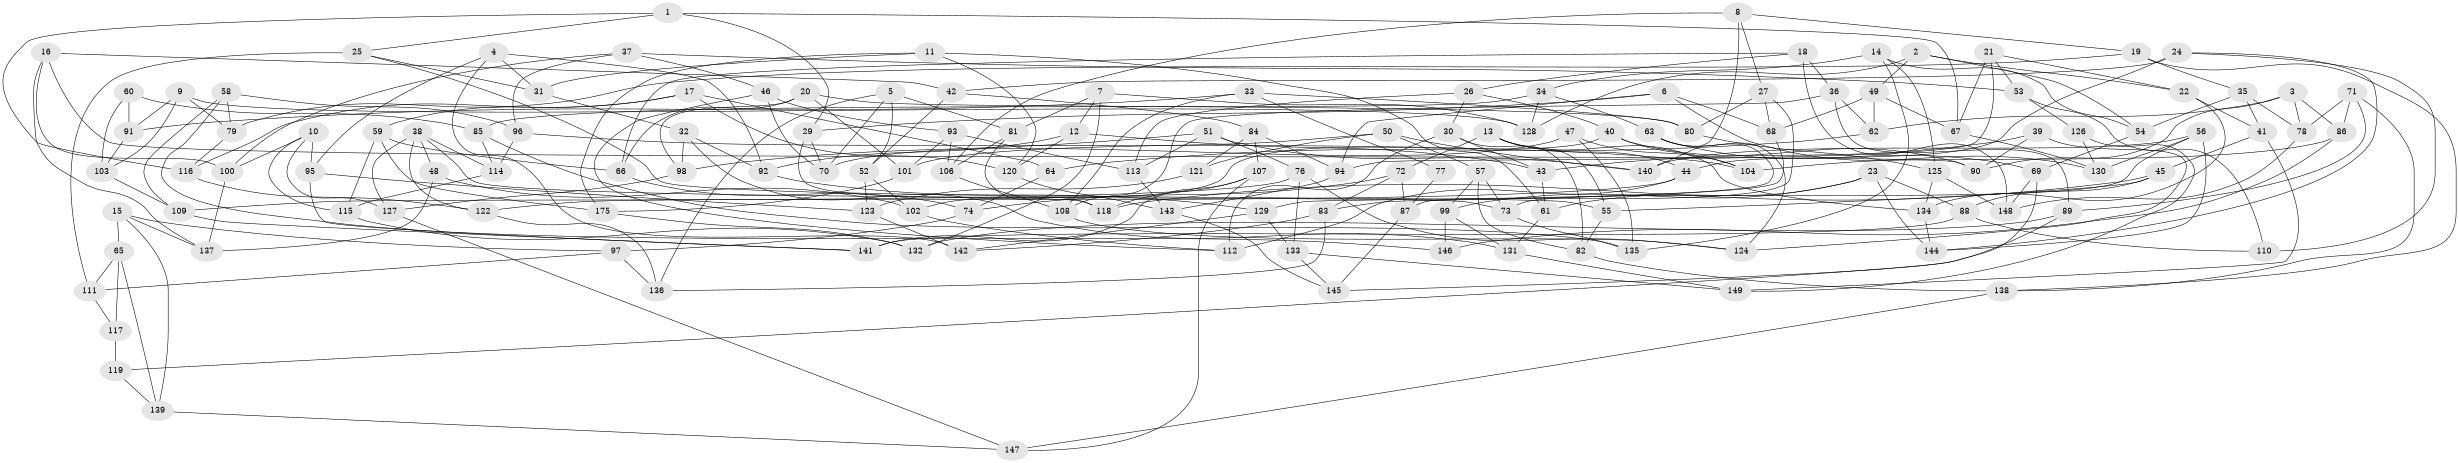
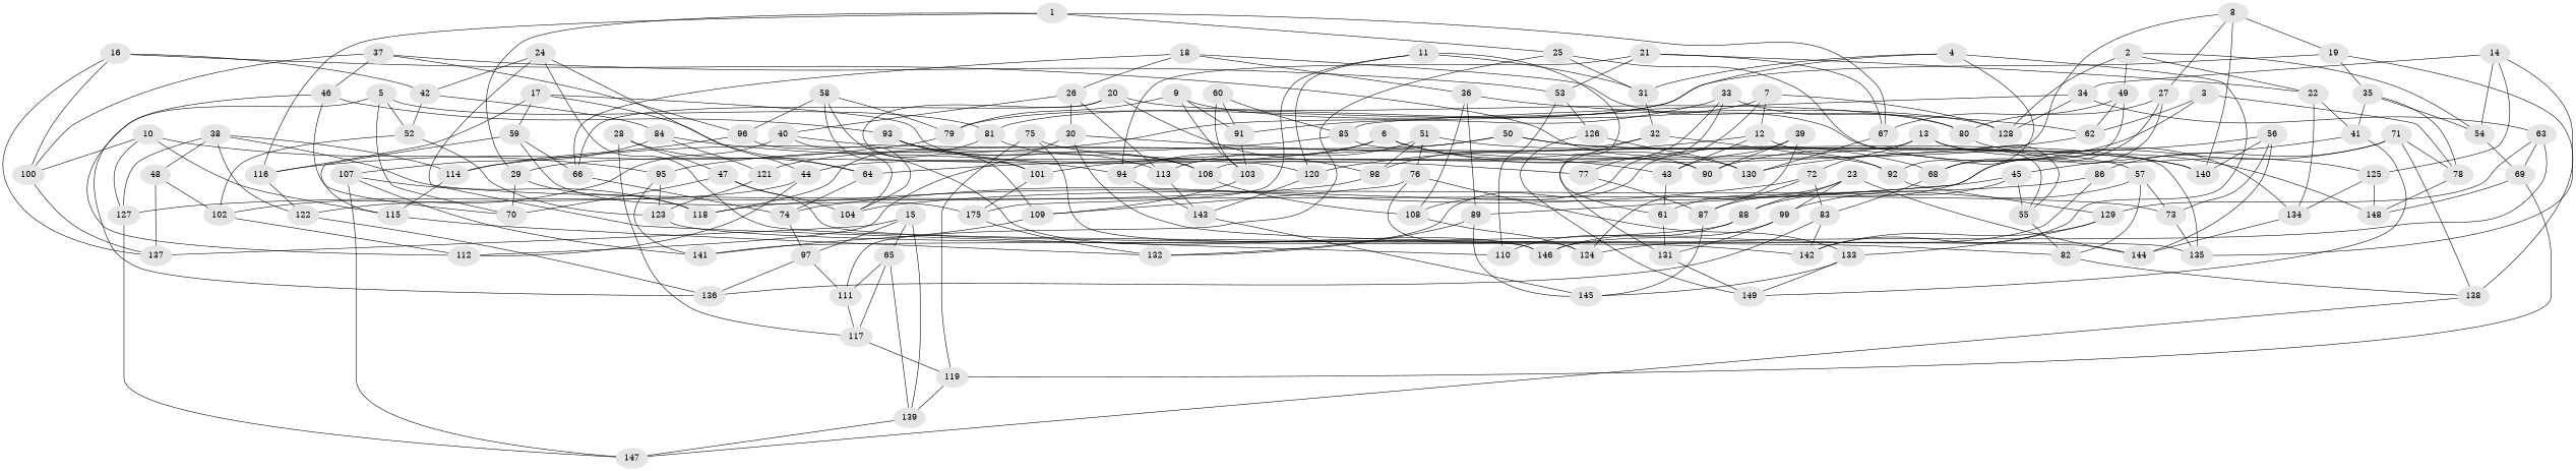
  graph {
    node [color=gray90 style=filled]
    1
    25
    29
    67
    116
    31
    55
    111
    70
    118
    130
    122
    2
    22
    49
    54
    128
    134
    41
    62
    68
    69
    3
    78
    86
    90
    64
    148
    104
    146
    4
    92
    95
    142
    32
    129
    123
    141
    5
    52
    81
    136
    102
    106
    6
    94
    83
    143
    7
    12
    132
    120
    43
    8
    19
    27
    140
    79
    35
    138
    80
    87
    108
    9
    91
    103
    109
    10
    100
    115
    127
    137
    147
    11
    61
    n76 [label=175]
    131
    13
    44
    72
    112
    82
    74
    144
    14
    34
    125
    135
    63
    85
    15
    65
    97
    139
    117
    16
    42
    84
    17
    59
    66
    18
    26
    36
    30
    40
    113
    89
    20
    98
    101
    21
    53
    110
    126
    45
    149
    23
    88
    99
    24
    145
+   28
    47
    48
    119
    33
    77
    124
    114
    37
    46
    96
    93
    38
    73
    39
    60
    121
    107
    50
    57
    51
    76
    133
    56
    58
    71
+   75
    1 -- 25
    1 -- 29
    1 -- 67
    1 -- 116
    25 -- 31
    25 -- 55
    25 -- 111
    29 -- 70
    29 -- 118
    67 -- 130
    116 -- 122
    31 -- 32
    55 -- 82
    111 -- 117
    122 -- 136
    2 -- 22
    2 -- 49
    2 -- 54
    2 -- 128
    22 -- 134
    22 -- 41
    49 -- 67
    49 -- 62
    49 -- 68
    54 -- 69
    134 -- 144
    41 -- 45
    41 -- 149
    62 -- 64
    68 -- 83
    69 -- 148
    69 -- 119
    3 -- 62
    3 -- 78
-   3 -- 86
    3 -- 90
    78 -- 148
    86 -- 104
    86 -- 146
    64 -- 74
    4 -- 31
    4 -- 92
    4 -- 95
    4 -- 142
    92 -- 129
    95 -- 123
    95 -- 141
    32 -- 92
    32 -- 131
    32 -- 98
    129 -- 142
    129 -- 133
    123 -- 142
    5 -- 70
    5 -- 52
    5 -- 81
    5 -- 136
    52 -- 123
    52 -- 102
    81 -- 118
    81 -- 106
    102 -- 112
    106 -- 108
    6 -- 29
    6 -- 130
    6 -- 68
    6 -- 94
    94 -- 143
    83 -- 142
    83 -- 136
    143 -- 145
    7 -- 128
    7 -- 81
    7 -- 12
    7 -- 132
    12 -- 92
    12 -- 120
    12 -- 43
    120 -- 143
    43 -- 61
    8 -- 106
    8 -- 19
    8 -- 27
    8 -- 140
    19 -- 79
    19 -- 35
    19 -- 138
    27 -- 68
    27 -- 80
    27 -- 87
    79 -- 116
    35 -- 54
    35 -- 41
    35 -- 78
    138 -- 147
    80 -- 125
    87 -- 145
    108 -- 124
    9 -- 128
    9 -- 79
    9 -- 91
    9 -- 103
    91 -- 103
    103 -- 109
    109 -- 141
    10 -- 95
    10 -- 100
    10 -- 115
    10 -- 127
    100 -- 137
    115 -- 132
    127 -- 147
    11 -- 31
    11 -- 120
    11 -- 61
    11 -- n76
    61 -- 131
    n76 -- 132
    131 -- 149
    13 -- 55
    13 -- 134
    13 -- 44
    13 -- 72
    44 -- 122
    44 -- 112
    72 -- 83
    72 -- 87
    72 -- 74
    82 -- 138
    74 -- 97
    14 -- 54
    14 -- 34
    14 -- 125
    14 -- 135
    34 -- 128
    34 -- 63
    34 -- 85
    125 -- 134
    125 -- 148
    63 -- 69
    63 -- 129
    63 -- 124
    85 -- 135
    85 -- 114
    15 -- 137
    15 -- 65
    15 -- 97
    15 -- 139
    65 -- 111
    65 -- 139
    65 -- 117
    97 -- 111
    97 -- 136
    139 -- 147
    117 -- 119
    16 -- 90
    16 -- 100
    16 -- 137
    16 -- 42
    42 -- 52
    42 -- 84
    84 -- 94
    84 -- 121
    84 -- 107
    17 -- 116
    17 -- 64
    17 -- 120
    17 -- 59
    59 -- 115
    59 -- n76
    59 -- 66
    66 -- 74
    18 -- 148
    18 -- 66
    18 -- 26
    18 -- 36
    26 -- 30
    26 -- 40
    26 -- 113
    36 -- 62
    36 -- 108
    36 -- 89
    30 -- 43
    30 -- 112
    30 -- 82
    40 -- 90
    40 -- 104
    40 -- 102
    113 -- 143
    89 -- 132
    89 -- 145
    20 -- 80
    20 -- 66
    20 -- 98
    20 -- 101
    98 -- 127
    101 -- n76
    21 -- 67
    21 -- 22
    21 -- 94
    21 -- 53
    53 -- 110
    53 -- 126
    126 -- 130
    126 -- 149
    45 -- 55
    45 -- 118
    45 -- 88
    23 -- 61
    23 -- 144
    23 -- 88
    23 -- 99
    88 -- 141
    88 -- 110
    99 -- 146
    99 -- 131
    24 -- 44
    24 -- 144
    24 -- 42
    24 -- 110
+   28 -- 64
+   28 -- 117
+   28 -- 47
    47 -- 70
    47 -- 104
    47 -- 135
    48 -- 102
    48 -- 137
    119 -- 139
    33 -- 80
    33 -- 108
    33 -- 91
    33 -- 77
    77 -- 87
    114 -- 115
    37 -- 100
    37 -- 53
    37 -- 46
    37 -- 96
    46 -- 70
    46 -- 112
    46 -- 93
    96 -- 104
    96 -- 114
    93 -- 106
    93 -- 113
    93 -- 101
    38 -- 122
    38 -- 127
    38 -- 48
    38 -- 114
    38 -- 73
    73 -- 135
    39 -- 90
    39 -- 43
    39 -- 124
    60 -- 91
    60 -- 103
    60 -- 85
    121 -- 123
    107 -- 118
    107 -- 141
    107 -- 147
    50 -- 140
    50 -- 101
    50 -- 121
    50 -- 57
    57 -- 82
    57 -- 99
    57 -- 73
    51 -- 140
    51 -- 113
    51 -- 98
    51 -- 76
    76 -- 109
    76 -- 124
    76 -- 133
    133 -- 149
    133 -- 145
    56 -- 130
    56 -- 140
    56 -- 144
    56 -- 73
    58 -- 146
    58 -- 79
    58 -- 109
    58 -- 96
    71 -- 78
    71 -- 86
    71 -- 138
    71 -- 89
+   75 -- 146
+   75 -- 119
+   75 -- 77
  }
